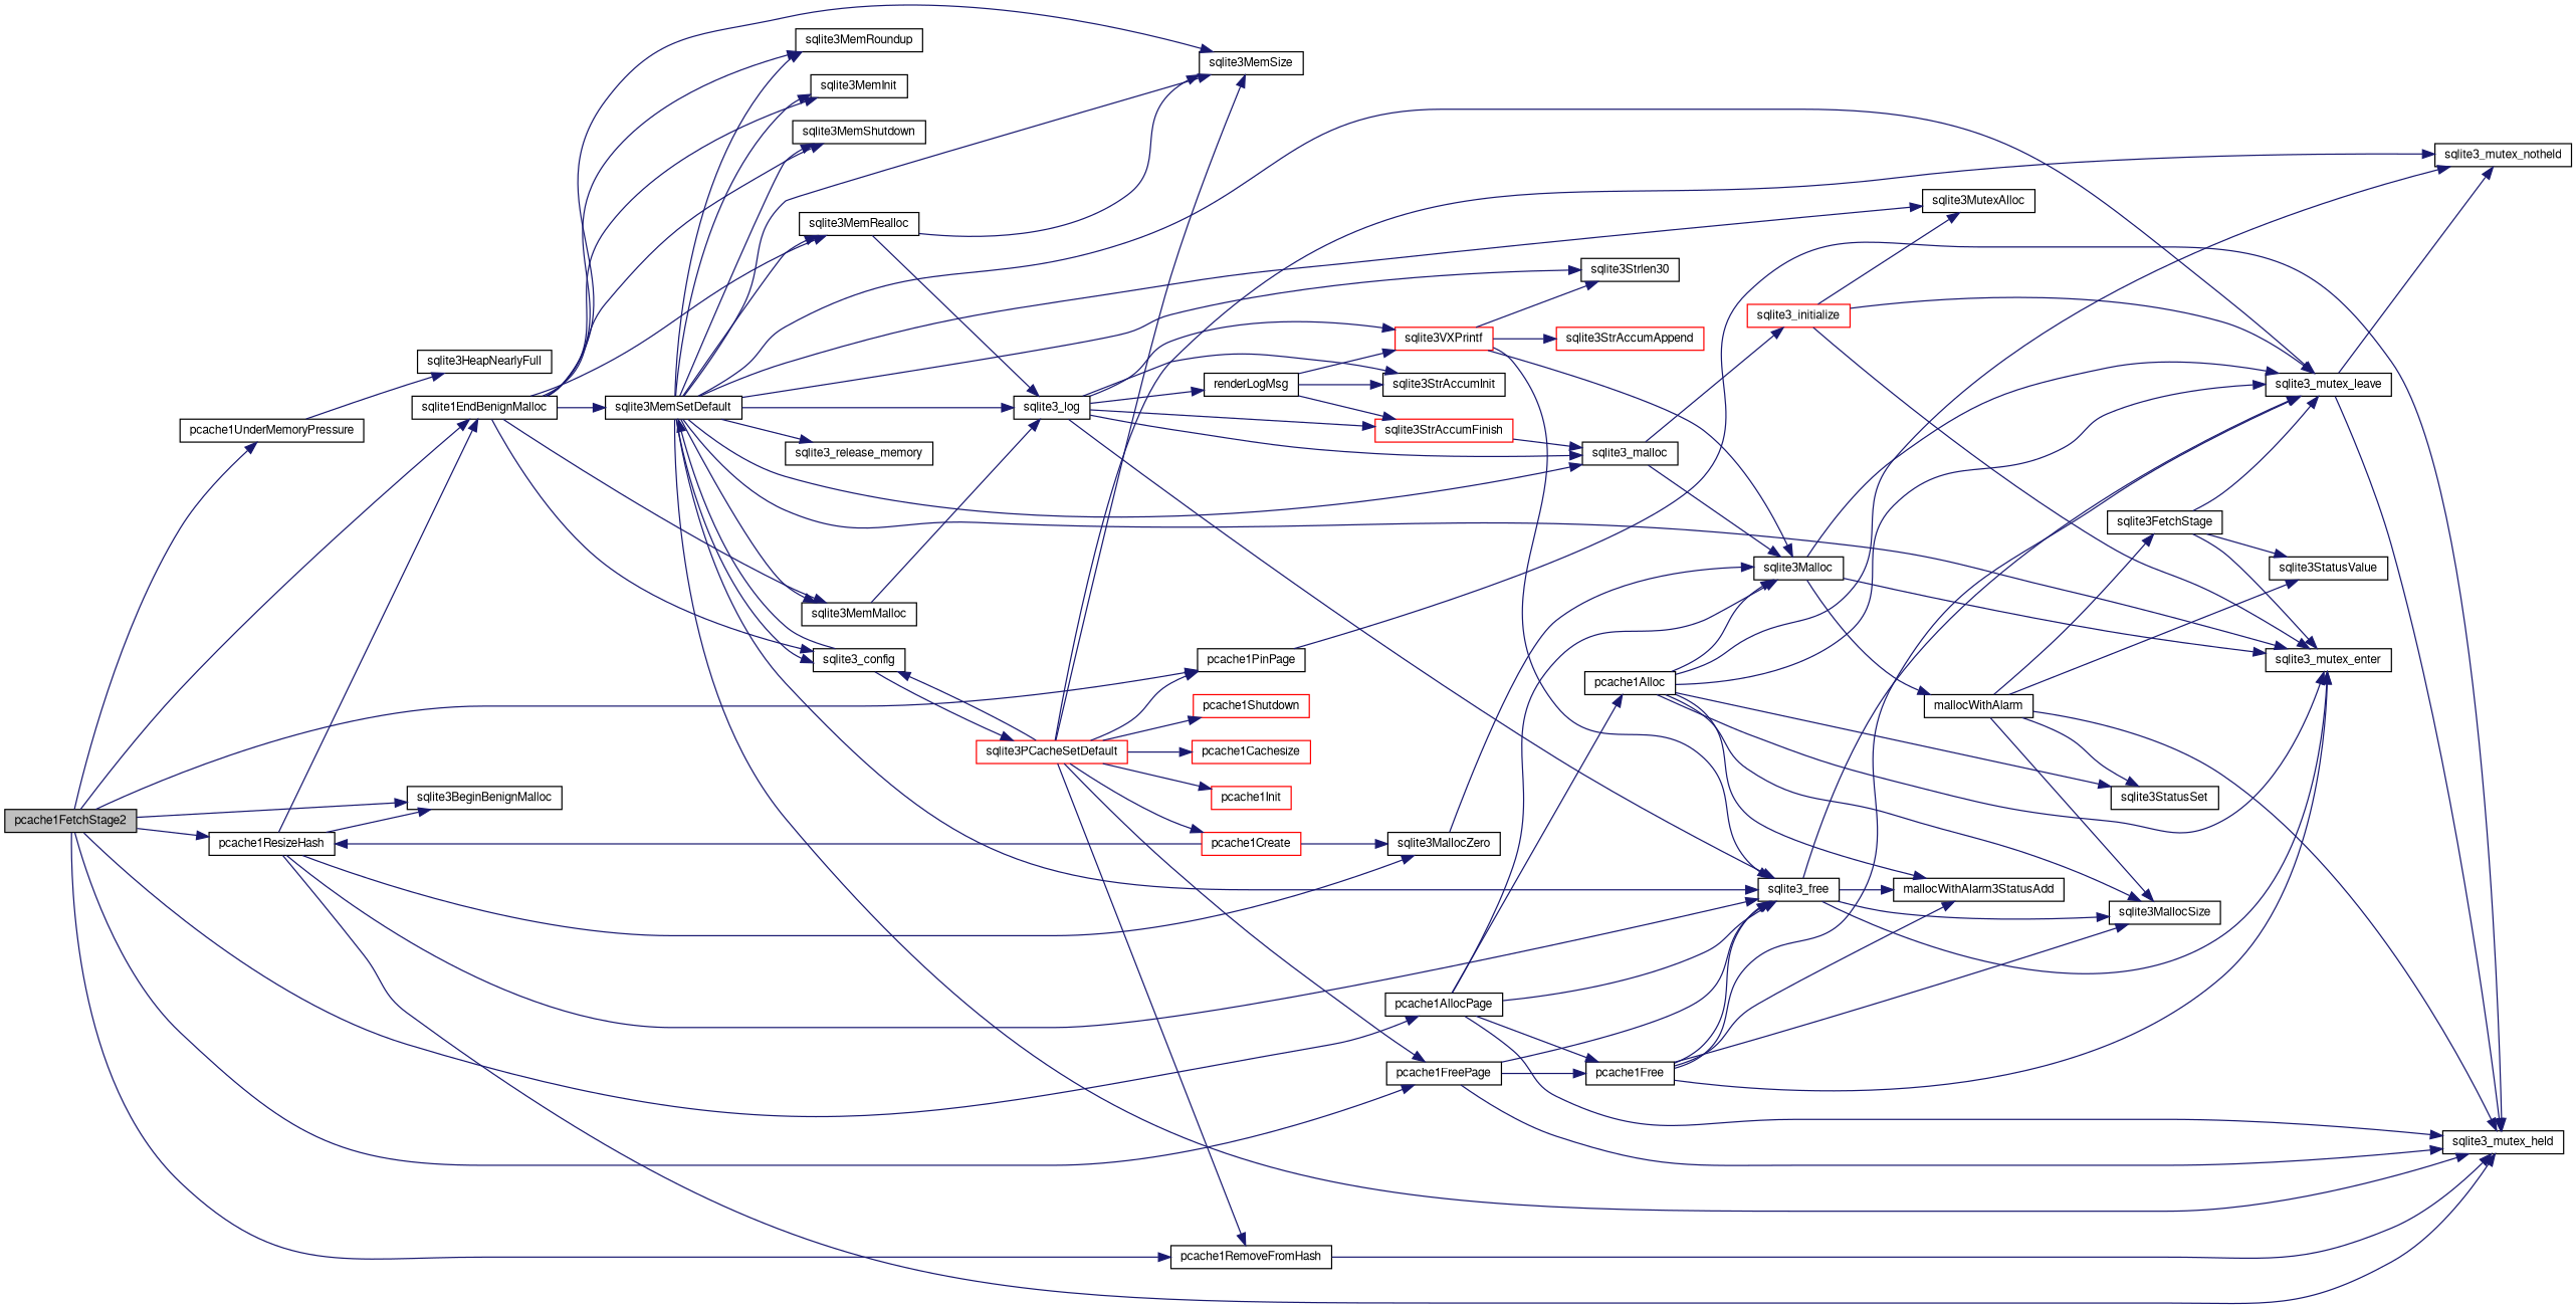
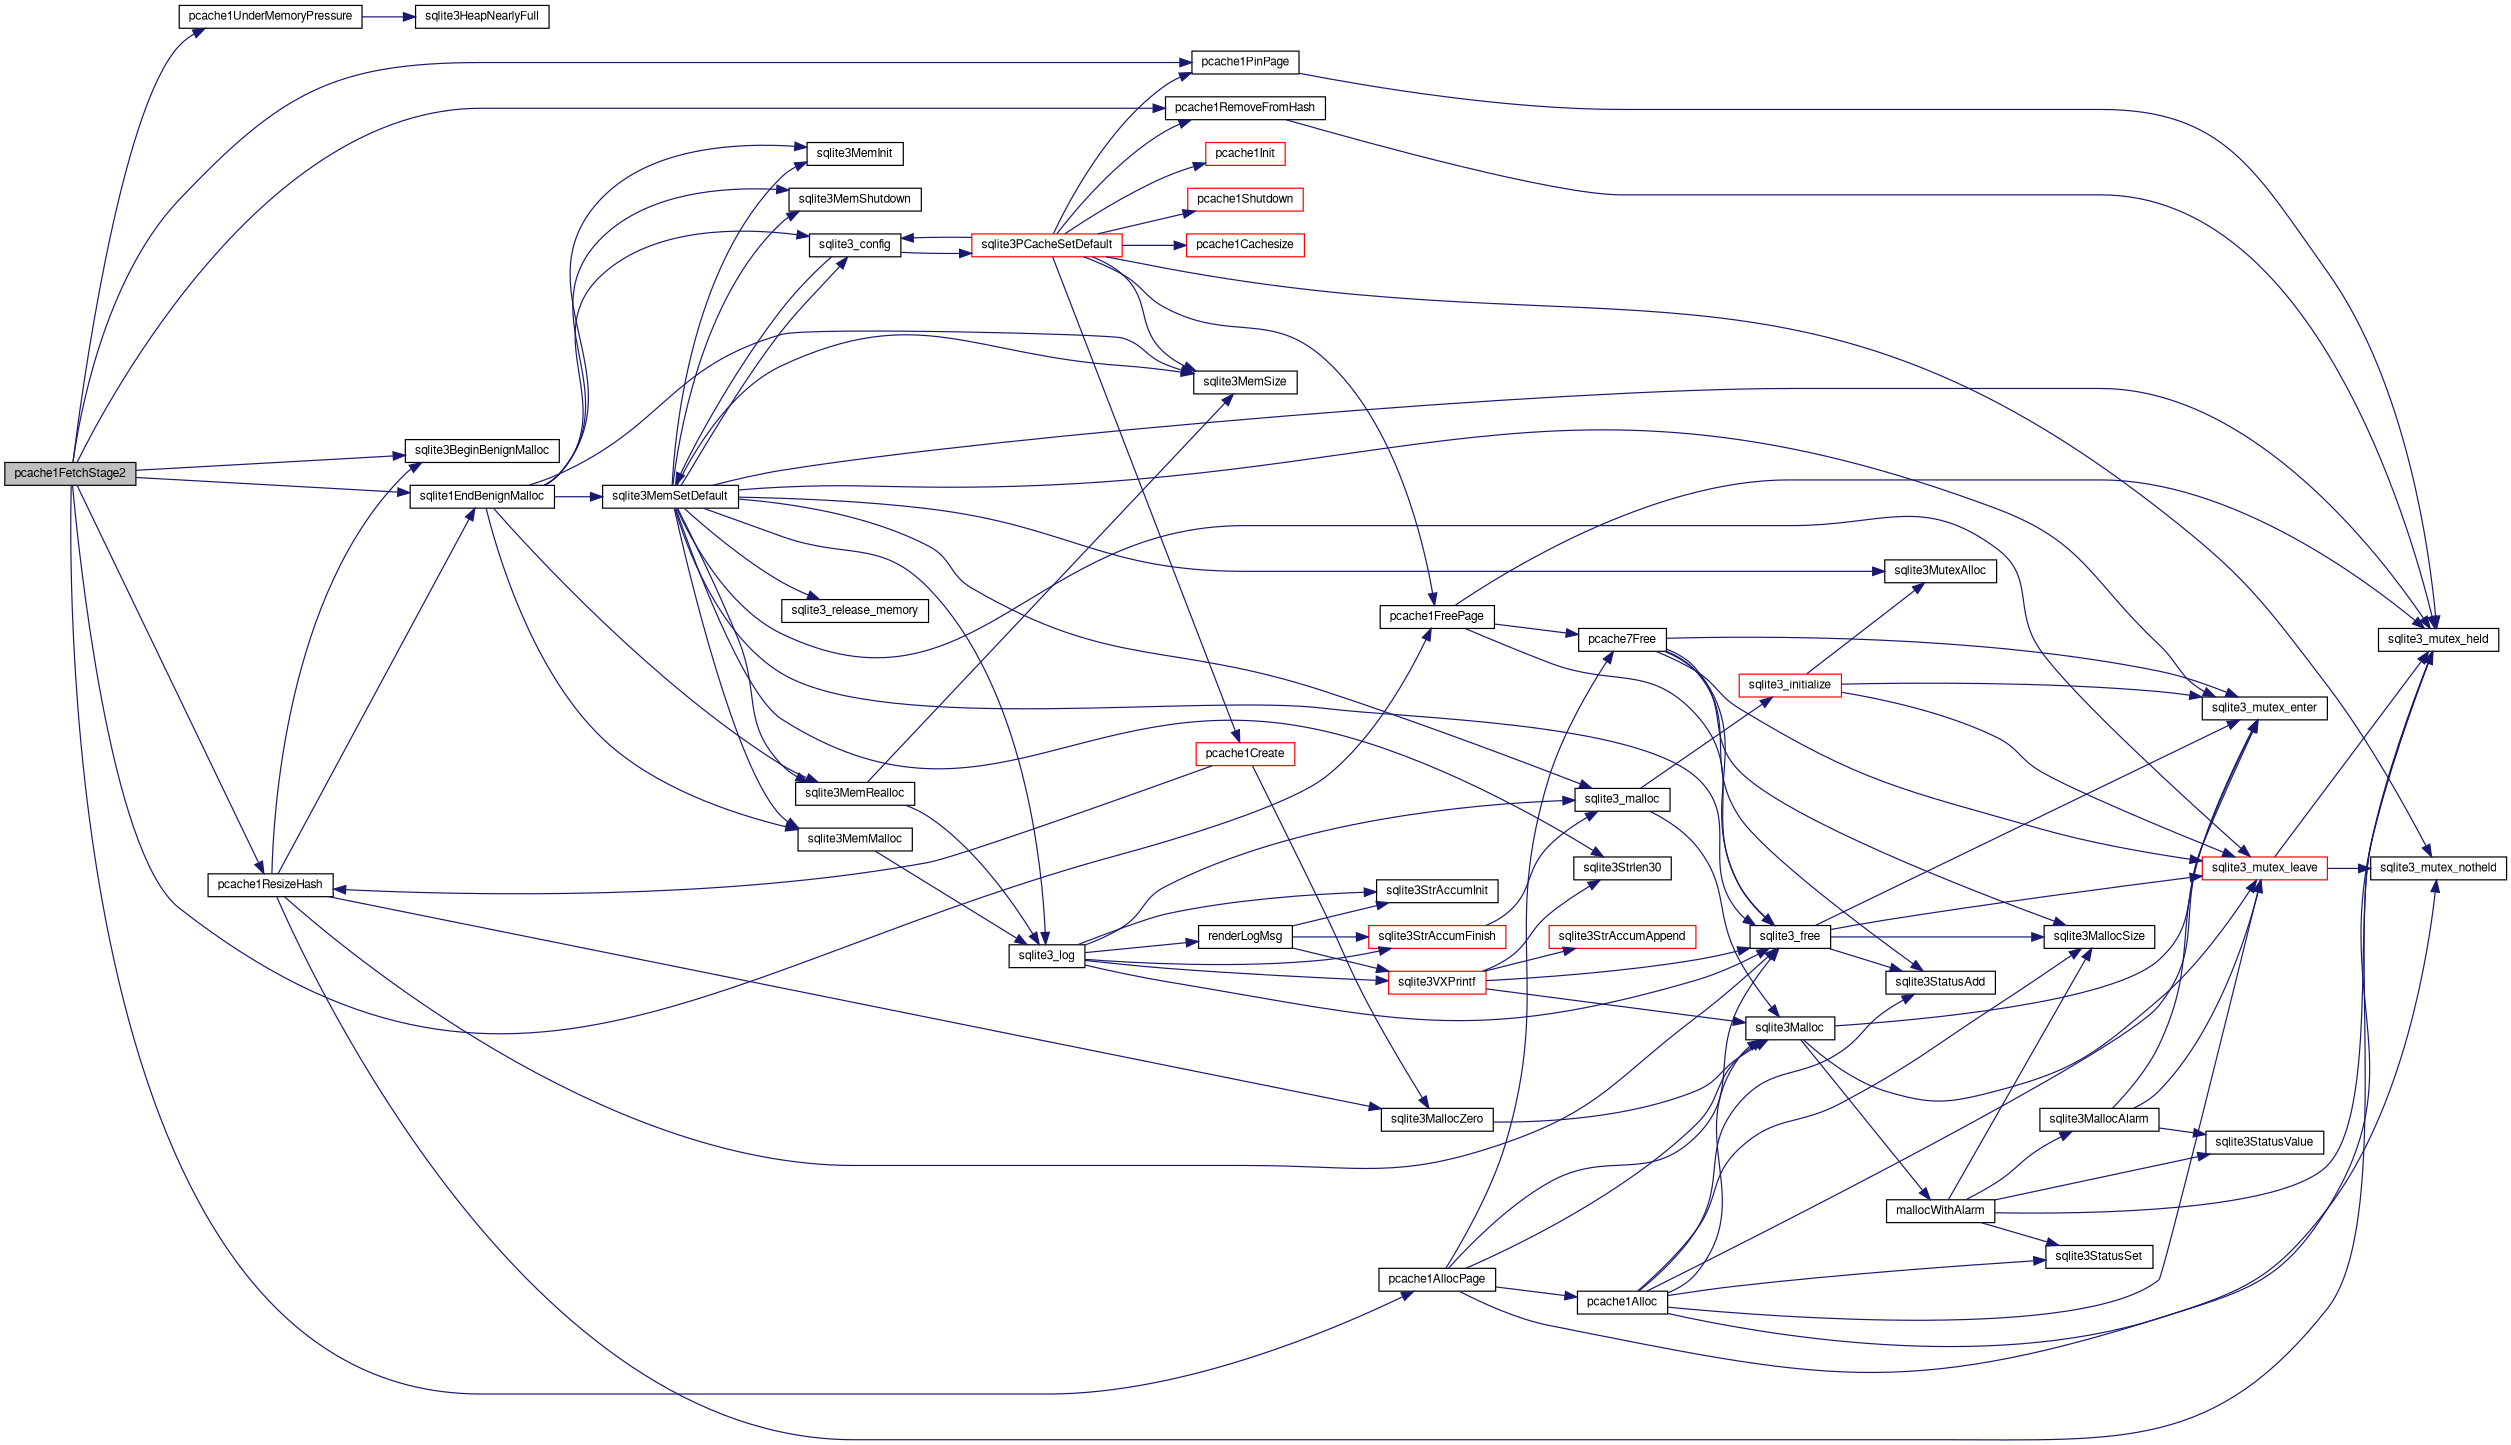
  digraph {
    rankdir=LR
    node [color=black fillcolor=white fontname=FreeSans fontsize=10 shape=record style=filled]
    edge [color=midnightblue fontname=FreeSans fontsize=10 labelfontname=FreeSans labelfontsize=10 style=solid]
    n1 [fillcolor=grey75 fontcolor=black height=0.2 label=pcache1FetchStage2 width=0.4]
    n2 [height=0.2 label=pcache1UnderMemoryPressure width=0.4]
    n3 [height=0.2 label=pcache1ResizeHash width=0.4]
    n4 [height=0.2 label=sqlite3BeginBenignMalloc width=0.4]
    n5 [height=0.2 label=sqlite1EndBenignMalloc width=0.4]
    n6 [height=0.2 label=pcache1PinPage width=0.4]
    n7 [height=0.2 label=pcache1RemoveFromHash width=0.4]
    n8 [height=0.2 label=pcache1FreePage width=0.4]
    n9 [height=0.2 label=pcache1AllocPage width=0.4]
    n10 [height=0.2 label=sqlite3HeapNearlyFull width=0.4]
    n11 [height=0.2 label=sqlite3_mutex_held width=0.4]
    n12 [height=0.2 label=sqlite3MallocZero width=0.4]
    n13 [height=0.2 label=sqlite3_free width=0.4]
    n14 [height=0.2 label=sqlite3MemMalloc width=0.4]
    n15 [height=0.2 label=sqlite3MemRealloc width=0.4]
    n16 [height=0.2 label=sqlite3MemSize width=0.4]
-   n17 [height=0.2 label=sqlite3MemRoundup width=0.4]
    n18 [height=0.2 label=sqlite3MemInit width=0.4]
    n19 [height=0.2 label=sqlite3MemShutdown width=0.4]
    n20 [height=0.2 label=sqlite3MemSetDefault width=0.4]
    n21 [height=0.2 label=sqlite3_config width=0.4]
-   n22 [height=0.2 label=pcache1Free width=0.4]
+   n22 [height=0.2 label=pcache7Free width=0.4]
    n23 [height=0.2 label=sqlite3Malloc width=0.4]
    n24 [height=0.2 label=pcache1Alloc width=0.4]
    n25 [height=0.2 label=sqlite3_mutex_enter width=0.4]
-   n26 [height=0.2 label=sqlite3_mutex_leave width=0.4]
+   n26 [color=red height=0.2 label=sqlite3_mutex_leave width=0.4]
    n27 [height=0.2 label=sqlite3MallocSize width=0.4]
-   n28 [height=0.2 label=mallocWithAlarm3StatusAdd width=0.4]
+   n28 [height=0.2 label=sqlite3StatusAdd width=0.4]
    n29 [height=0.2 label=mallocWithAlarm width=0.4]
    n30 [height=0.2 label=sqlite3StatusSet width=0.4]
    n31 [height=0.2 label=sqlite3StatusValue width=0.4]
-   n32 [height=0.2 label=sqlite3FetchStage width=0.4]
+   n32 [height=0.2 label=sqlite3MallocAlarm width=0.4]
    n33 [height=0.2 label=sqlite3_mutex_notheld width=0.4]
    n34 [height=0.2 label=sqlite3_log width=0.4]
    n35 [height=0.2 label=sqlite3_malloc width=0.4]
    n36 [height=0.2 label=sqlite3Strlen30 width=0.4]
    n37 [height=0.2 label=sqlite3MutexAlloc width=0.4]
    n38 [height=0.2 label=sqlite3_release_memory width=0.4]
    n39 [color=red height=0.2 label=sqlite3PCacheSetDefault width=0.4]
    n40 [height=0.2 label=renderLogMsg width=0.4]
    n41 [height=0.2 label=sqlite3StrAccumInit width=0.4]
    n42 [color=red height=0.2 label=sqlite3VXPrintf width=0.4]
    n43 [color=red height=0.2 label=sqlite3StrAccumFinish width=0.4]
    n44 [color=red height=0.2 label=sqlite3StrAccumAppend width=0.4]
    n45 [color=red height=0.2 label=sqlite3_initialize width=0.4]
    n46 [color=red height=0.2 label=pcache1Init width=0.4]
    n47 [color=red height=0.2 label=pcache1Shutdown width=0.4]
    n48 [color=red height=0.2 label=pcache1Create width=0.4]
    n49 [color=red height=0.2 label=pcache1Cachesize width=0.4]
    n1 -> n2
    n1 -> n3
    n1 -> n4
    n1 -> n5
    n1 -> n6
    n1 -> n7
    n1 -> n8
    n1 -> n9
    n2 -> n10
    n3 -> n4
    n3 -> n5
    n3 -> n11
    n3 -> n12
    n3 -> n13
    n5 -> n14
    n5 -> n15
    n5 -> n16
-   n5 -> n17
    n5 -> n18
    n5 -> n19
    n5 -> n20
    n5 -> n21
    n6 -> n11
    n7 -> n11
    n8 -> n11
    n8 -> n13
    n8 -> n22
    n9 -> n11
    n9 -> n13
    n9 -> n22
    n9 -> n23
    n9 -> n24
    n12 -> n23
    n13 -> n25
    n13 -> n26
    n13 -> n27
    n13 -> n28
    n14 -> n34
    n15 -> n16
    n15 -> n34
    n20 -> n11
    n20 -> n13
    n20 -> n14
    n20 -> n15
    n20 -> n16
-   n20 -> n17
    n20 -> n18
    n20 -> n19
    n20 -> n21
    n20 -> n25
    n20 -> n26
    n20 -> n34
    n20 -> n35
    n20 -> n36
    n20 -> n37
    n20 -> n38
    n21 -> n20
    n21 -> n39
    n22 -> n13
    n22 -> n25
    n22 -> n26
    n22 -> n27
    n22 -> n28
    n23 -> n25
    n23 -> n26
    n23 -> n29
    n24 -> n23
    n24 -> n25
    n24 -> n26
    n24 -> n27
    n24 -> n28
    n24 -> n30
    n24 -> n33
    n26 -> n11
    n26 -> n33
    n29 -> n11
    n29 -> n27
    n29 -> n30
    n29 -> n31
    n29 -> n32
    n32 -> n25
    n32 -> n26
    n32 -> n31
    n34 -> n13
    n34 -> n35
    n34 -> n40
    n34 -> n41
    n34 -> n42
    n34 -> n43
    n35 -> n23
    n35 -> n45
    n39 -> n6
    n39 -> n7
    n39 -> n8
    n39 -> n16
    n39 -> n21
    n39 -> n33
    n39 -> n46
    n39 -> n47
    n39 -> n48
    n39 -> n49
    n40 -> n41
    n40 -> n42
    n40 -> n43
    n42 -> n13
    n42 -> n23
    n42 -> n36
    n42 -> n44
    n43 -> n35
    n45 -> n25
    n45 -> n26
    n45 -> n37
    n48 -> n3
    n48 -> n12
  }
